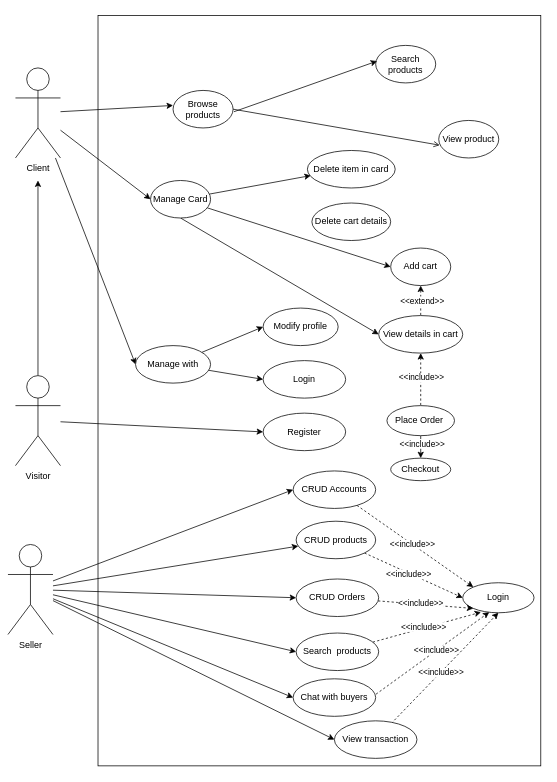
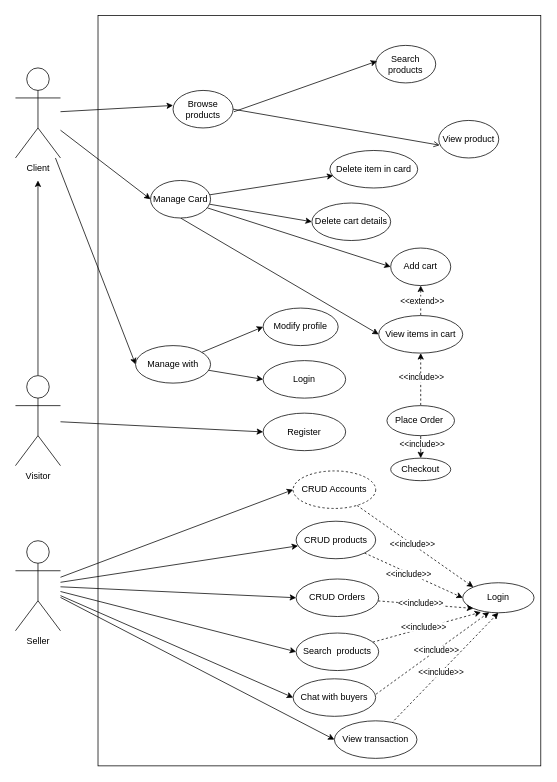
  <mxCell id="0" />
  <mxCell id="1" parent="0" />
  <mxCell id="2" value="" style="rounded=0;whiteSpace=wrap;html=1;" parent="1" vertex="1"><mxGeometry x="130" y="20" width="590" height="1000" as="geometry" /></mxCell>
  <mxCell id="3" style="edgeStyle=none;rounded=0;orthogonalLoop=1;jettySize=auto;html=1;entryX=0;entryY=0.5;entryDx=0;entryDy=0;" parent="1" source="5" target="21" edge="1"><mxGeometry relative="1" as="geometry" /></mxCell>
  <mxCell id="4" style="edgeStyle=none;rounded=0;orthogonalLoop=1;jettySize=auto;html=1;entryX=0;entryY=0.5;entryDx=0;entryDy=0;startArrow=none;startFill=0;endArrow=classic;endFill=1;" parent="1" source="5" target="25" edge="1"><mxGeometry relative="1" as="geometry" /></mxCell>
  <mxCell id="5" value="Client" style="shape=umlActor;verticalLabelPosition=bottom;verticalAlign=top;html=1;outlineConnect=0;" parent="1" vertex="1"><mxGeometry x="20" y="90" width="60" height="120" as="geometry" /></mxCell>
  <mxCell id="6" style="edgeStyle=none;rounded=0;orthogonalLoop=1;jettySize=auto;html=1;startArrow=none;startFill=0;endArrow=classic;endFill=1;" parent="1" source="7" edge="1"><mxGeometry relative="1" as="geometry"><mxPoint x="50" y="240" as="targetPoint" /></mxGeometry></mxCell>
  <mxCell id="7" value="Visitor" style="shape=umlActor;verticalLabelPosition=bottom;verticalAlign=top;html=1;outlineConnect=0;" parent="1" vertex="1"><mxGeometry x="20" y="500" width="60" height="120" as="geometry" /></mxCell>
  <mxCell id="8" style="edgeStyle=none;rounded=0;orthogonalLoop=1;jettySize=auto;html=1;entryX=0;entryY=0.5;entryDx=0;entryDy=0;startArrow=none;startFill=0;endArrow=classic;endFill=1;" parent="1" source="14" target="48" edge="1"><mxGeometry relative="1" as="geometry" /></mxCell>
  <mxCell id="9" style="rounded=0;orthogonalLoop=1;jettySize=auto;html=1;" parent="1" source="14" target="51" edge="1"><mxGeometry relative="1" as="geometry" /></mxCell>
  <mxCell id="10" style="edgeStyle=none;rounded=0;orthogonalLoop=1;jettySize=auto;html=1;entryX=0;entryY=0.5;entryDx=0;entryDy=0;" parent="1" source="14" target="60" edge="1"><mxGeometry relative="1" as="geometry" /></mxCell>
  <mxCell id="11" style="edgeStyle=none;rounded=0;orthogonalLoop=1;jettySize=auto;html=1;entryX=0;entryY=0.5;entryDx=0;entryDy=0;" parent="1" source="14" target="63" edge="1"><mxGeometry relative="1" as="geometry" /></mxCell>
  <mxCell id="12" style="edgeStyle=none;rounded=0;orthogonalLoop=1;jettySize=auto;html=1;entryX=0;entryY=0.5;entryDx=0;entryDy=0;" parent="1" source="14" target="54" edge="1"><mxGeometry relative="1" as="geometry" /></mxCell>
  <mxCell id="13" style="edgeStyle=none;rounded=0;orthogonalLoop=1;jettySize=auto;html=1;entryX=0;entryY=0.5;entryDx=0;entryDy=0;" parent="1" source="14" target="57" edge="1"><mxGeometry relative="1" as="geometry" /></mxCell>
- <mxCell id="14" value="Seller" style="shape=umlActor;verticalLabelPosition=bottom;verticalAlign=top;html=1;outlineConnect=0;" parent="1" vertex="1"><mxGeometry x="10" y="725" width="60" height="120" as="geometry" /></mxCell>
+ <mxCell id="14" value="Seller" style="shape=umlActor;verticalLabelPosition=bottom;verticalAlign=top;html=1;outlineConnect=0;" parent="1" vertex="1"><mxGeometry x="20" y="720" width="60" height="120" as="geometry" /></mxCell>
  <mxCell id="15" value="Checkout" style="ellipse;whiteSpace=wrap;html=1;" parent="1" vertex="1"><mxGeometry x="520" y="610" width="80" height="30" as="geometry" /></mxCell>
  <mxCell id="16" value="Browse products" style="ellipse;whiteSpace=wrap;html=1;" parent="1" vertex="1"><mxGeometry x="230" y="120" width="80" height="50" as="geometry" /></mxCell>
  <mxCell id="17" style="rounded=0;orthogonalLoop=1;jettySize=auto;html=1;entryX=0.039;entryY=0.669;entryDx=0;entryDy=0;entryPerimeter=0;" parent="1" source="21" target="28" edge="1"><mxGeometry relative="1" as="geometry" /></mxCell>
+ <mxCell id="18" style="edgeStyle=none;rounded=0;orthogonalLoop=1;jettySize=auto;html=1;entryX=0;entryY=0.5;entryDx=0;entryDy=0;" parent="1" source="21" target="32" edge="1"><mxGeometry relative="1" as="geometry" /></mxCell>
  <mxCell id="19" style="edgeStyle=none;rounded=0;orthogonalLoop=1;jettySize=auto;html=1;entryX=0;entryY=0.5;entryDx=0;entryDy=0;" parent="1" source="21" target="35" edge="1"><mxGeometry relative="1" as="geometry" /></mxCell>
  <mxCell id="20" style="edgeStyle=none;rounded=0;orthogonalLoop=1;jettySize=auto;html=1;exitX=0.5;exitY=1;exitDx=0;exitDy=0;entryX=0;entryY=0.5;entryDx=0;entryDy=0;startArrow=none;startFill=0;endArrow=classic;endFill=1;" parent="1" source="21" target="38" edge="1"><mxGeometry relative="1" as="geometry" /></mxCell>
  <mxCell id="21" value="Manage Card" style="ellipse;whiteSpace=wrap;html=1;" parent="1" vertex="1"><mxGeometry x="200" y="240" width="80" height="50" as="geometry" /></mxCell>
  <mxCell id="22" style="edgeStyle=none;rounded=0;orthogonalLoop=1;jettySize=auto;html=1;entryX=0;entryY=0.5;entryDx=0;entryDy=0;startArrow=none;startFill=0;endArrow=classic;endFill=1;" parent="1" source="25" target="42" edge="1"><mxGeometry relative="1" as="geometry" /></mxCell>
  <mxCell id="23" style="edgeStyle=none;rounded=0;orthogonalLoop=1;jettySize=auto;html=1;entryX=0;entryY=0.5;entryDx=0;entryDy=0;startArrow=none;startFill=0;endArrow=classic;endFill=1;" parent="1" source="25" target="43" edge="1"><mxGeometry relative="1" as="geometry" /></mxCell>
  <mxCell id="24" style="edgeStyle=none;rounded=0;orthogonalLoop=1;jettySize=auto;html=1;entryX=0;entryY=0.5;entryDx=0;entryDy=0;startArrow=none;startFill=0;endArrow=classic;endFill=1;" parent="1" source="7" target="44" edge="1"><mxGeometry relative="1" as="geometry" /></mxCell>
  <mxCell id="25" value="Manage with" style="ellipse;whiteSpace=wrap;html=1;" parent="1" vertex="1"><mxGeometry x="180" y="460" width="100" height="50" as="geometry" /></mxCell>
  <mxCell id="26" value="View product" style="ellipse;whiteSpace=wrap;html=1;" parent="1" vertex="1"><mxGeometry x="584" y="160" width="80" height="50" as="geometry" /></mxCell>
  <mxCell id="27" value="Search products" style="ellipse;whiteSpace=wrap;html=1;" parent="1" vertex="1"><mxGeometry x="500" y="60" width="80" height="50" as="geometry" /></mxCell>
- <mxCell id="28" value="Delete item in card" style="ellipse;whiteSpace=wrap;html=1;" parent="1" vertex="1"><mxGeometry x="409" y="200" width="117" height="50" as="geometry" /></mxCell>
+ <mxCell id="28" value="Delete item in card" style="ellipse;whiteSpace=wrap;html=1;" parent="1" vertex="1"><mxGeometry x="439" y="200" width="117" height="50" as="geometry" /></mxCell>
  <mxCell id="29" value="" style="endArrow=classic;html=1;" parent="1" source="5" edge="1"><mxGeometry width="50" height="50" relative="1" as="geometry"><mxPoint x="180" y="190" as="sourcePoint" /><mxPoint x="230" y="140" as="targetPoint" /></mxGeometry></mxCell>
  <mxCell id="30" value="" style="endArrow=open;html=1;entryX=0.016;entryY=0.659;entryDx=0;entryDy=0;entryPerimeter=0;exitX=1;exitY=0.5;exitDx=0;exitDy=0;" parent="1" source="16" target="26" edge="1"><mxGeometry width="50" height="50" relative="1" as="geometry"><mxPoint x="240" y="200" as="sourcePoint" /><mxPoint x="290" y="150" as="targetPoint" /><Array as="points" /></mxGeometry></mxCell>
  <mxCell id="31" value="" style="endArrow=classic;html=1;entryX=0.022;entryY=0.419;entryDx=0;entryDy=0;entryPerimeter=0;exitX=1.014;exitY=0.568;exitDx=0;exitDy=0;exitPerimeter=0;" parent="1" source="16" target="27" edge="1"><mxGeometry width="50" height="50" relative="1" as="geometry"><mxPoint x="320.18" y="149.88" as="sourcePoint" /><mxPoint x="351.28" y="122.95" as="targetPoint" /><Array as="points" /></mxGeometry></mxCell>
  <mxCell id="32" value="Delete cart details" style="ellipse;whiteSpace=wrap;html=1;" parent="1" vertex="1"><mxGeometry x="415" y="270" width="105" height="50" as="geometry" /></mxCell>
  <mxCell id="33" style="edgeStyle=none;rounded=0;orthogonalLoop=1;jettySize=auto;html=1;exitX=0.5;exitY=1;exitDx=0;exitDy=0;entryX=0.5;entryY=0;entryDx=0;entryDy=0;startArrow=classic;startFill=1;endArrow=none;endFill=0;dashed=1;" parent="1" source="35" target="38" edge="1"><mxGeometry relative="1" as="geometry" /></mxCell>
  <mxCell id="34" value="&amp;lt;&amp;lt;extend&amp;gt;&amp;gt;" style="edgeLabel;html=1;align=center;verticalAlign=middle;resizable=0;points=[];" parent="33" vertex="1" connectable="0"><mxGeometry x="-0.019" y="1" relative="1" as="geometry"><mxPoint as="offset" /></mxGeometry></mxCell>
  <mxCell id="35" value="Add cart" style="ellipse;whiteSpace=wrap;html=1;" parent="1" vertex="1"><mxGeometry x="520" y="330" width="80" height="50" as="geometry" /></mxCell>
  <mxCell id="36" style="edgeStyle=none;rounded=0;orthogonalLoop=1;jettySize=auto;html=1;exitX=0.5;exitY=1;exitDx=0;exitDy=0;endArrow=none;endFill=0;startArrow=classic;startFill=1;dashed=1;" parent="1" source="38" target="41" edge="1"><mxGeometry relative="1" as="geometry"><mxPoint x="425.25" y="468" as="sourcePoint" /><mxPoint x="424.75" y="510" as="targetPoint" /></mxGeometry></mxCell>
  <mxCell id="37" value="&amp;lt;&amp;lt;include&amp;gt;&amp;gt;" style="edgeLabel;html=1;align=center;verticalAlign=middle;resizable=0;points=[];" parent="36" vertex="1" connectable="0"><mxGeometry x="-0.091" relative="1" as="geometry"><mxPoint as="offset" /></mxGeometry></mxCell>
- <mxCell id="38" value="View details in cart" style="ellipse;whiteSpace=wrap;html=1;" parent="1" vertex="1"><mxGeometry x="504" y="420" width="112" height="50" as="geometry" /></mxCell>
+ <mxCell id="38" value="View items in cart" style="ellipse;whiteSpace=wrap;html=1;" parent="1" vertex="1"><mxGeometry x="504" y="420" width="112" height="50" as="geometry" /></mxCell>
  <mxCell id="39" style="edgeStyle=none;rounded=0;orthogonalLoop=1;jettySize=auto;html=1;exitX=0.5;exitY=1;exitDx=0;exitDy=0;endArrow=classic;endFill=1;startArrow=none;startFill=0;entryX=0.5;entryY=0;entryDx=0;entryDy=0;" parent="1" source="41" target="15" edge="1"><mxGeometry relative="1" as="geometry"><mxPoint x="486" y="597" as="targetPoint" /></mxGeometry></mxCell>
  <mxCell id="40" value="&amp;lt;&amp;lt;include&amp;gt;&amp;gt;" style="edgeLabel;html=1;align=center;verticalAlign=middle;resizable=0;points=[];" parent="39" vertex="1" connectable="0"><mxGeometry x="-0.205" y="5" relative="1" as="geometry"><mxPoint x="-3.06" y="-1.66" as="offset" /></mxGeometry></mxCell>
  <mxCell id="41" value="Place Order&amp;nbsp;" style="ellipse;whiteSpace=wrap;html=1;" parent="1" vertex="1"><mxGeometry x="515" y="540" width="90" height="40" as="geometry" /></mxCell>
  <mxCell id="42" value="Modify profile" style="ellipse;whiteSpace=wrap;html=1;" parent="1" vertex="1"><mxGeometry x="350" y="410" width="100" height="50" as="geometry" /></mxCell>
  <mxCell id="43" value="Login" style="ellipse;whiteSpace=wrap;html=1;" parent="1" vertex="1"><mxGeometry x="350" y="480" width="110" height="50" as="geometry" /></mxCell>
  <mxCell id="44" value="Register" style="ellipse;whiteSpace=wrap;html=1;" parent="1" vertex="1"><mxGeometry x="350" y="550" width="110" height="50" as="geometry" /></mxCell>
  <mxCell id="45" value="Login" style="ellipse;whiteSpace=wrap;html=1;" parent="1" vertex="1"><mxGeometry x="616" y="776" width="95" height="40" as="geometry" /></mxCell>
  <mxCell id="46" style="edgeStyle=none;rounded=0;orthogonalLoop=1;jettySize=auto;html=1;entryX=0;entryY=0;entryDx=0;entryDy=0;dashed=1;" parent="1" source="48" target="45" edge="1"><mxGeometry relative="1" as="geometry" /></mxCell>
  <mxCell id="47" value="&amp;lt;&amp;lt;include&amp;gt;&amp;gt;" style="edgeLabel;html=1;align=center;verticalAlign=middle;resizable=0;points=[];" parent="46" vertex="1" connectable="0"><mxGeometry x="-0.05" relative="1" as="geometry"><mxPoint as="offset" /></mxGeometry></mxCell>
- <mxCell id="48" value="CRUD Accounts" style="ellipse;whiteSpace=wrap;html=1;" parent="1" vertex="1"><mxGeometry x="390" y="627" width="110" height="50" as="geometry" /></mxCell>
+ <mxCell id="48" value="CRUD Accounts" style="ellipse;whiteSpace=wrap;html=1;dashed=1;" parent="1" vertex="1"><mxGeometry x="390" y="627" width="110" height="50" as="geometry" /></mxCell>
  <mxCell id="49" style="edgeStyle=none;rounded=0;orthogonalLoop=1;jettySize=auto;html=1;entryX=0;entryY=0.5;entryDx=0;entryDy=0;dashed=1;" parent="1" source="51" target="45" edge="1"><mxGeometry relative="1" as="geometry" /></mxCell>
  <mxCell id="50" value="&amp;lt;&amp;lt;include&amp;gt;&amp;gt;" style="edgeLabel;html=1;align=center;verticalAlign=middle;resizable=0;points=[];" parent="49" vertex="1" connectable="0"><mxGeometry x="-0.096" y="-1" relative="1" as="geometry"><mxPoint as="offset" /></mxGeometry></mxCell>
  <mxCell id="51" value="CRUD products" style="ellipse;whiteSpace=wrap;html=1;" parent="1" vertex="1"><mxGeometry x="394" y="694" width="106" height="50" as="geometry" /></mxCell>
  <mxCell id="52" style="edgeStyle=none;rounded=0;orthogonalLoop=1;jettySize=auto;html=1;entryX=0;entryY=1;entryDx=0;entryDy=0;dashed=1;" parent="1" source="54" target="45" edge="1"><mxGeometry relative="1" as="geometry" /></mxCell>
  <mxCell id="53" value="&amp;lt;&amp;lt;include&amp;gt;&amp;gt;" style="edgeLabel;html=1;align=center;verticalAlign=middle;resizable=0;points=[];" parent="52" vertex="1" connectable="0"><mxGeometry x="-0.113" y="1" relative="1" as="geometry"><mxPoint as="offset" /></mxGeometry></mxCell>
  <mxCell id="54" value="CRUD Orders" style="ellipse;whiteSpace=wrap;html=1;" parent="1" vertex="1"><mxGeometry x="394" y="771" width="110" height="50" as="geometry" /></mxCell>
  <mxCell id="55" style="edgeStyle=none;rounded=0;orthogonalLoop=1;jettySize=auto;html=1;entryX=0.256;entryY=0.98;entryDx=0;entryDy=0;entryPerimeter=0;dashed=1;" parent="1" source="57" target="45" edge="1"><mxGeometry relative="1" as="geometry" /></mxCell>
  <mxCell id="56" value="&amp;lt;&amp;lt;include&amp;gt;&amp;gt;" style="edgeLabel;html=1;align=center;verticalAlign=middle;resizable=0;points=[];" parent="55" vertex="1" connectable="0"><mxGeometry x="-0.067" y="2" relative="1" as="geometry"><mxPoint as="offset" /></mxGeometry></mxCell>
  <mxCell id="57" value="Search&amp;nbsp; products" style="ellipse;whiteSpace=wrap;html=1;" parent="1" vertex="1"><mxGeometry x="394" y="843" width="110" height="50" as="geometry" /></mxCell>
  <mxCell id="58" style="edgeStyle=none;rounded=0;orthogonalLoop=1;jettySize=auto;html=1;entryX=0.372;entryY=0.98;entryDx=0;entryDy=0;entryPerimeter=0;dashed=1;exitX=1.004;exitY=0.41;exitDx=0;exitDy=0;exitPerimeter=0;" parent="1" source="60" target="45" edge="1"><mxGeometry relative="1" as="geometry" /></mxCell>
  <mxCell id="59" value="&amp;lt;&amp;lt;include&amp;gt;&amp;gt;" style="edgeLabel;html=1;align=center;verticalAlign=middle;resizable=0;points=[];" parent="58" vertex="1" connectable="0"><mxGeometry x="0.062" y="1" relative="1" as="geometry"><mxPoint as="offset" /></mxGeometry></mxCell>
  <mxCell id="60" value="Chat with buyers" style="ellipse;whiteSpace=wrap;html=1;" parent="1" vertex="1"><mxGeometry x="390" y="904" width="110" height="50" as="geometry" /></mxCell>
  <mxCell id="61" style="edgeStyle=none;rounded=0;orthogonalLoop=1;jettySize=auto;html=1;entryX=0.5;entryY=1;entryDx=0;entryDy=0;dashed=1;exitX=0.627;exitY=0.965;exitDx=0;exitDy=0;exitPerimeter=0;" parent="1" source="2" target="45" edge="1"><mxGeometry relative="1" as="geometry" /></mxCell>
  <mxCell id="62" value="&amp;lt;&amp;lt;include&amp;gt;&amp;gt;" style="edgeLabel;html=1;align=center;verticalAlign=middle;resizable=0;points=[];" parent="61" vertex="1" connectable="0"><mxGeometry x="0.064" relative="1" as="geometry"><mxPoint as="offset" /></mxGeometry></mxCell>
  <mxCell id="63" value="View transaction" style="ellipse;whiteSpace=wrap;html=1;" parent="1" vertex="1"><mxGeometry x="445" y="960" width="110" height="50" as="geometry" /></mxCell>
